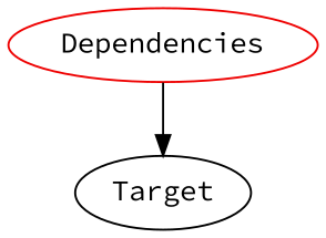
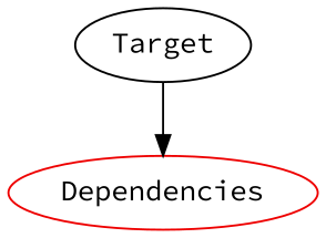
  digraph {
    fontname="Source Code Pro"
    node [fontname="Source Code Pro"]
    n1 [color=red2 label=Dependencies shape=oval]
    Target
-   n1 -> Target [fontname="Source Code Pro"]
+   Target -> n1 [fontname="Source Code Pro"]
  }
